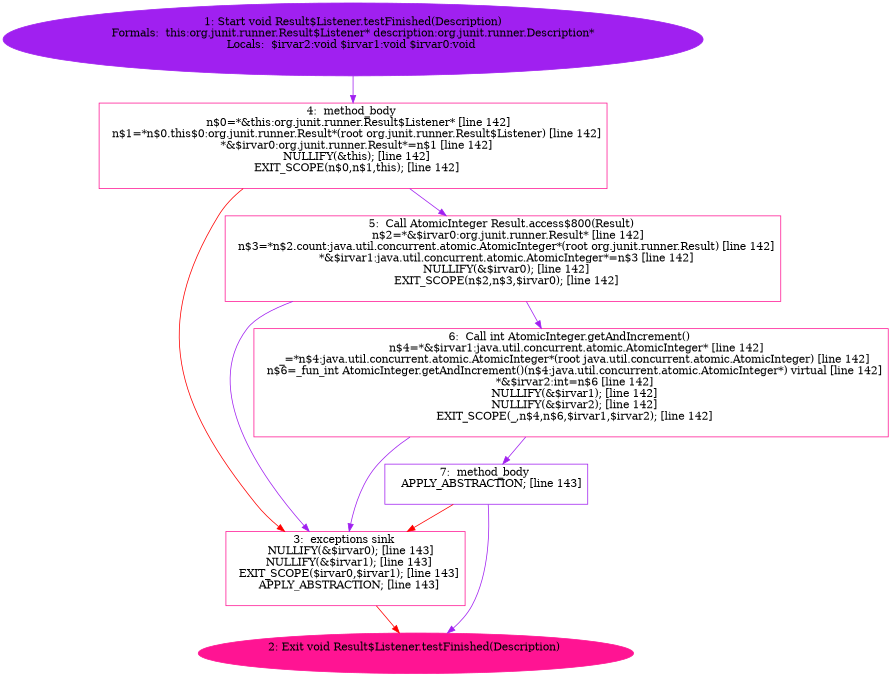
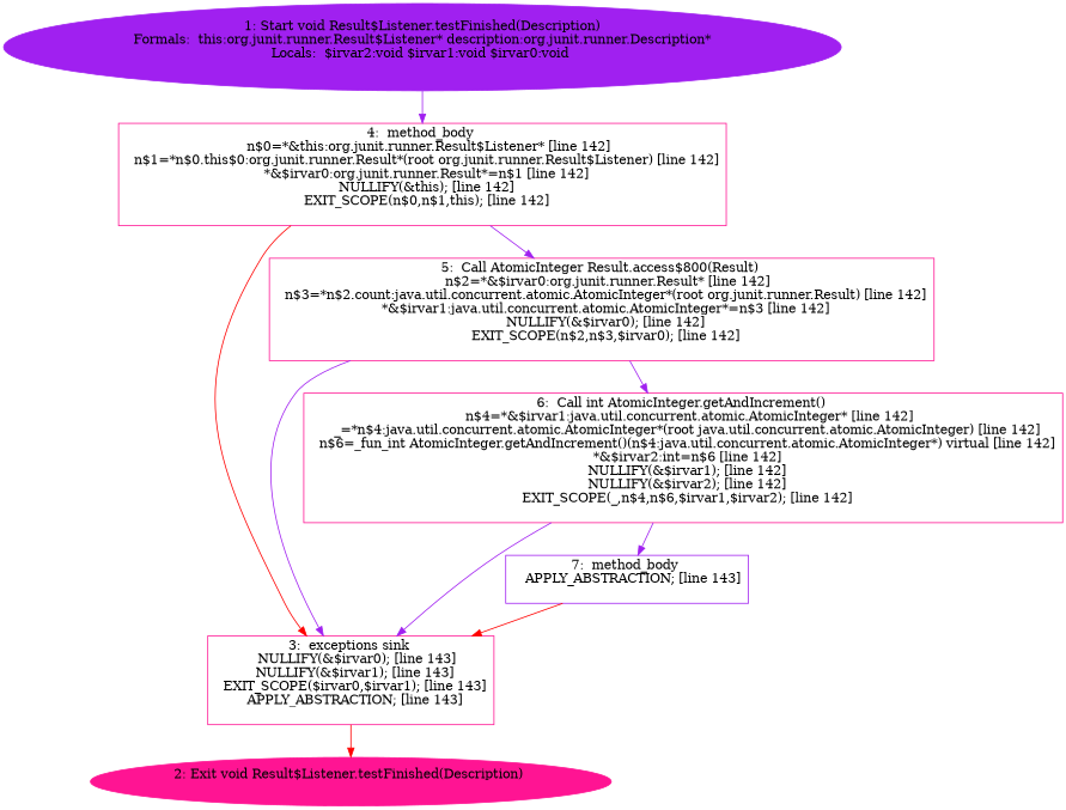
  digraph {
    node [color=deeppink shape=box]
    edge [color=purple]
    n1 [color=purple label="1: Start void Result$Listener.testFinished(Description)\nFormals:  this:org.junit.runner.Result$Listener* description:org.junit.runner.Description*\nLocals:  $irvar2:void $irvar1:void $irvar0:void \n  " style=filled shape=""]
    n2 [label="4:  method_body \n   n$0=*&this:org.junit.runner.Result$Listener* [line 142]\n  n$1=*n$0.this$0:org.junit.runner.Result*(root org.junit.runner.Result$Listener) [line 142]\n  *&$irvar0:org.junit.runner.Result*=n$1 [line 142]\n  NULLIFY(&this); [line 142]\n  EXIT_SCOPE(n$0,n$1,this); [line 142]\n "]
    n3 [label="3:  exceptions sink \n   NULLIFY(&$irvar0); [line 143]\n  NULLIFY(&$irvar1); [line 143]\n  EXIT_SCOPE($irvar0,$irvar1); [line 143]\n  APPLY_ABSTRACTION; [line 143]\n "]
    n4 [label="5:  Call AtomicInteger Result.access$800(Result) \n   n$2=*&$irvar0:org.junit.runner.Result* [line 142]\n  n$3=*n$2.count:java.util.concurrent.atomic.AtomicInteger*(root org.junit.runner.Result) [line 142]\n  *&$irvar1:java.util.concurrent.atomic.AtomicInteger*=n$3 [line 142]\n  NULLIFY(&$irvar0); [line 142]\n  EXIT_SCOPE(n$2,n$3,$irvar0); [line 142]\n "]
    n5 [label="2: Exit void Result$Listener.testFinished(Description) \n  " style=filled shape=""]
    n6 [label="6:  Call int AtomicInteger.getAndIncrement() \n   n$4=*&$irvar1:java.util.concurrent.atomic.AtomicInteger* [line 142]\n  _=*n$4:java.util.concurrent.atomic.AtomicInteger*(root java.util.concurrent.atomic.AtomicInteger) [line 142]\n  n$6=_fun_int AtomicInteger.getAndIncrement()(n$4:java.util.concurrent.atomic.AtomicInteger*) virtual [line 142]\n  *&$irvar2:int=n$6 [line 142]\n  NULLIFY(&$irvar1); [line 142]\n  NULLIFY(&$irvar2); [line 142]\n  EXIT_SCOPE(_,n$4,n$6,$irvar1,$irvar2); [line 142]\n "]
    n7 [label="7:  method_body \n   APPLY_ABSTRACTION; [line 143]\n " color=purple]
    n1 -> n2
    n2 -> n3 [color=red]
    n2 -> n4
    n3 -> n5 [color=red]
    n4 -> n3
    n4 -> n6
    n6 -> n3
    n6 -> n7
    n7 -> n3 [color=red]
-   n7 -> n5
  }
